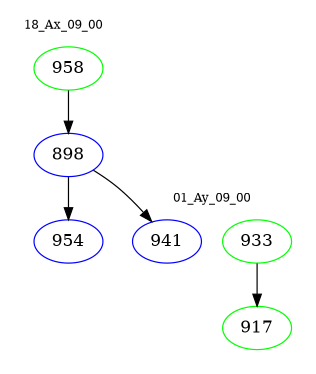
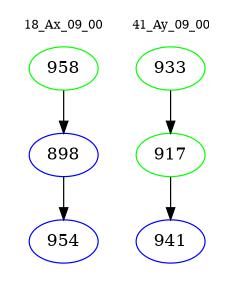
  digraph {
    node [color=green]
    edge [color=black]
    n1 [label=958]
    n2 [color=blue label=898]
    n3 [color=blue label=954]
    n4 [label=933]
    n5 [label=917]
    n6 [color=blue label=941]
    subgraph cluster_1 {
      color=white
      fontsize=10
      label="18_Ax_09_00"
      n1
      n2
      n3
    }
    subgraph cluster_2 {
      color=white
      fontsize=10
-     label="01_Ay_09_00"
+     label="41_Ay_09_00"
      n4
      n5
      n6
    }
    n1 -> n2
    n2 -> n3
    n4 -> n5
-   n2 -> n6
+   n5 -> n6
  }
